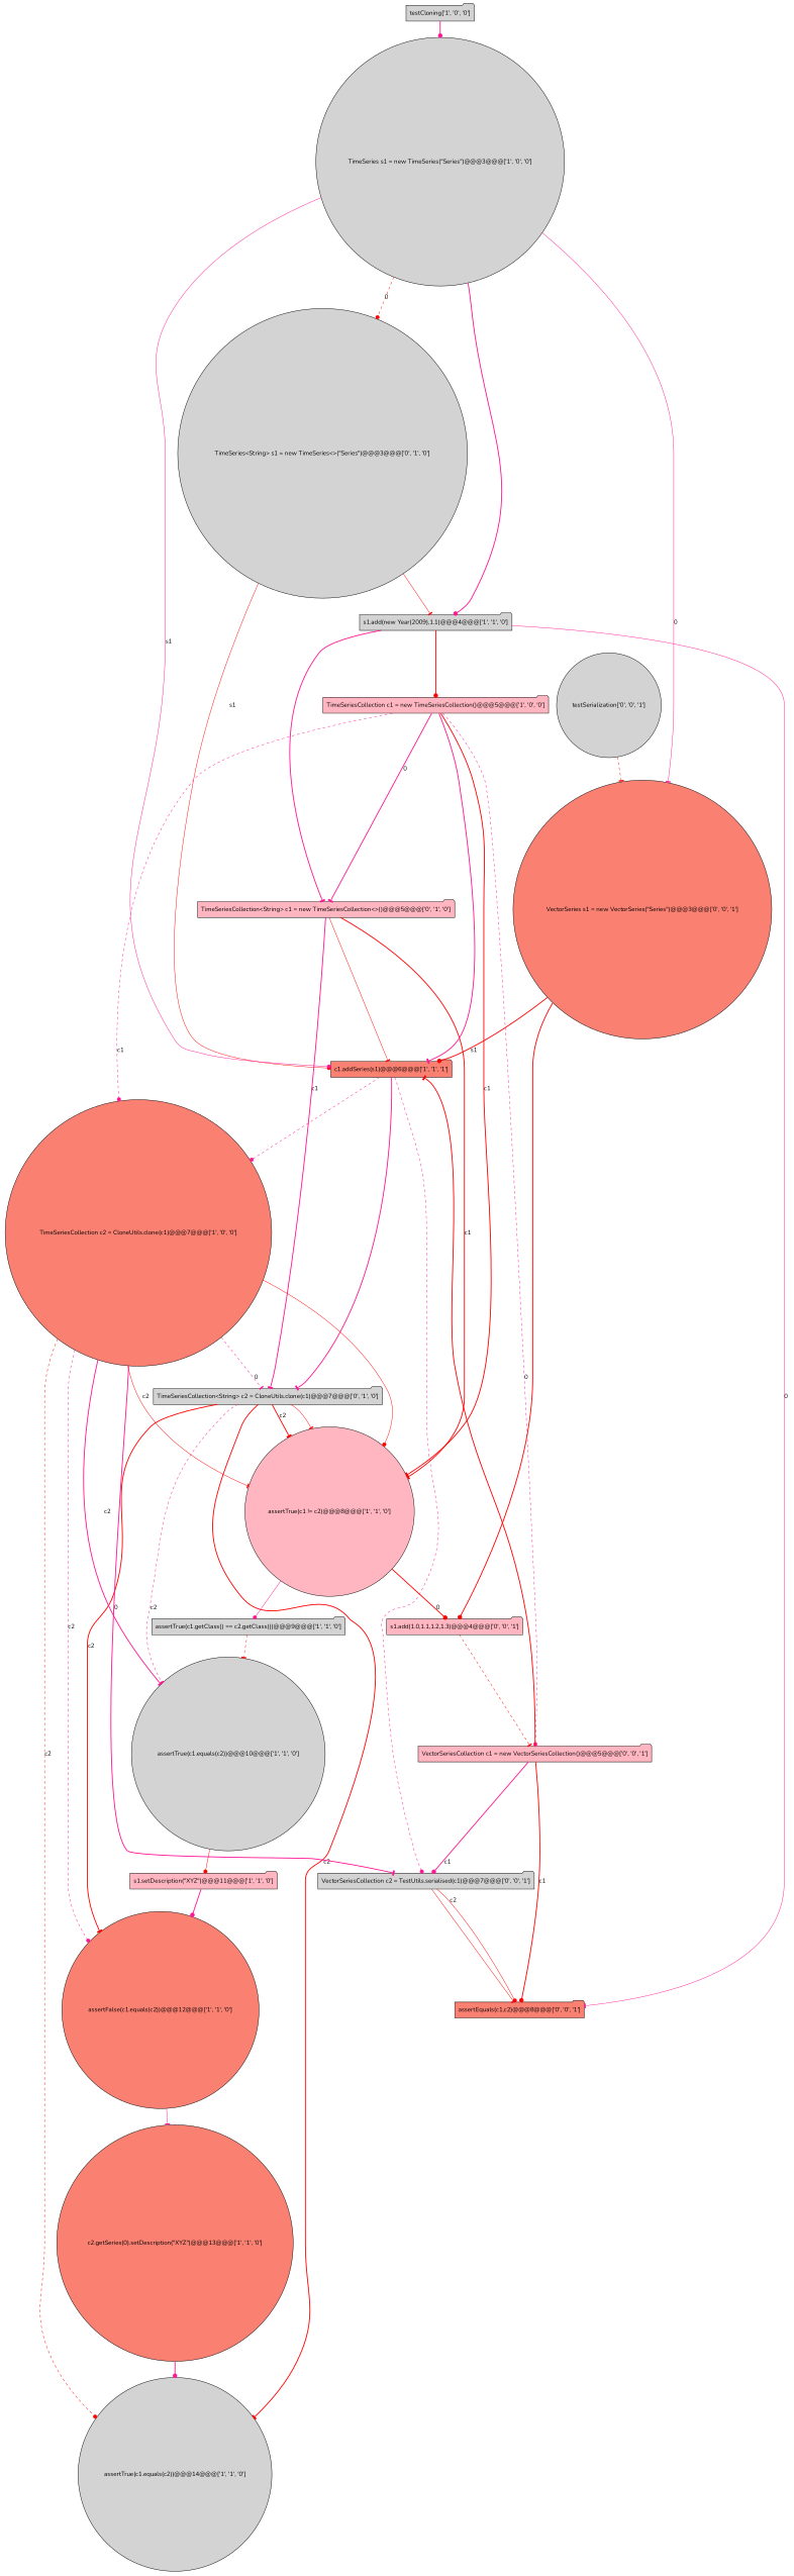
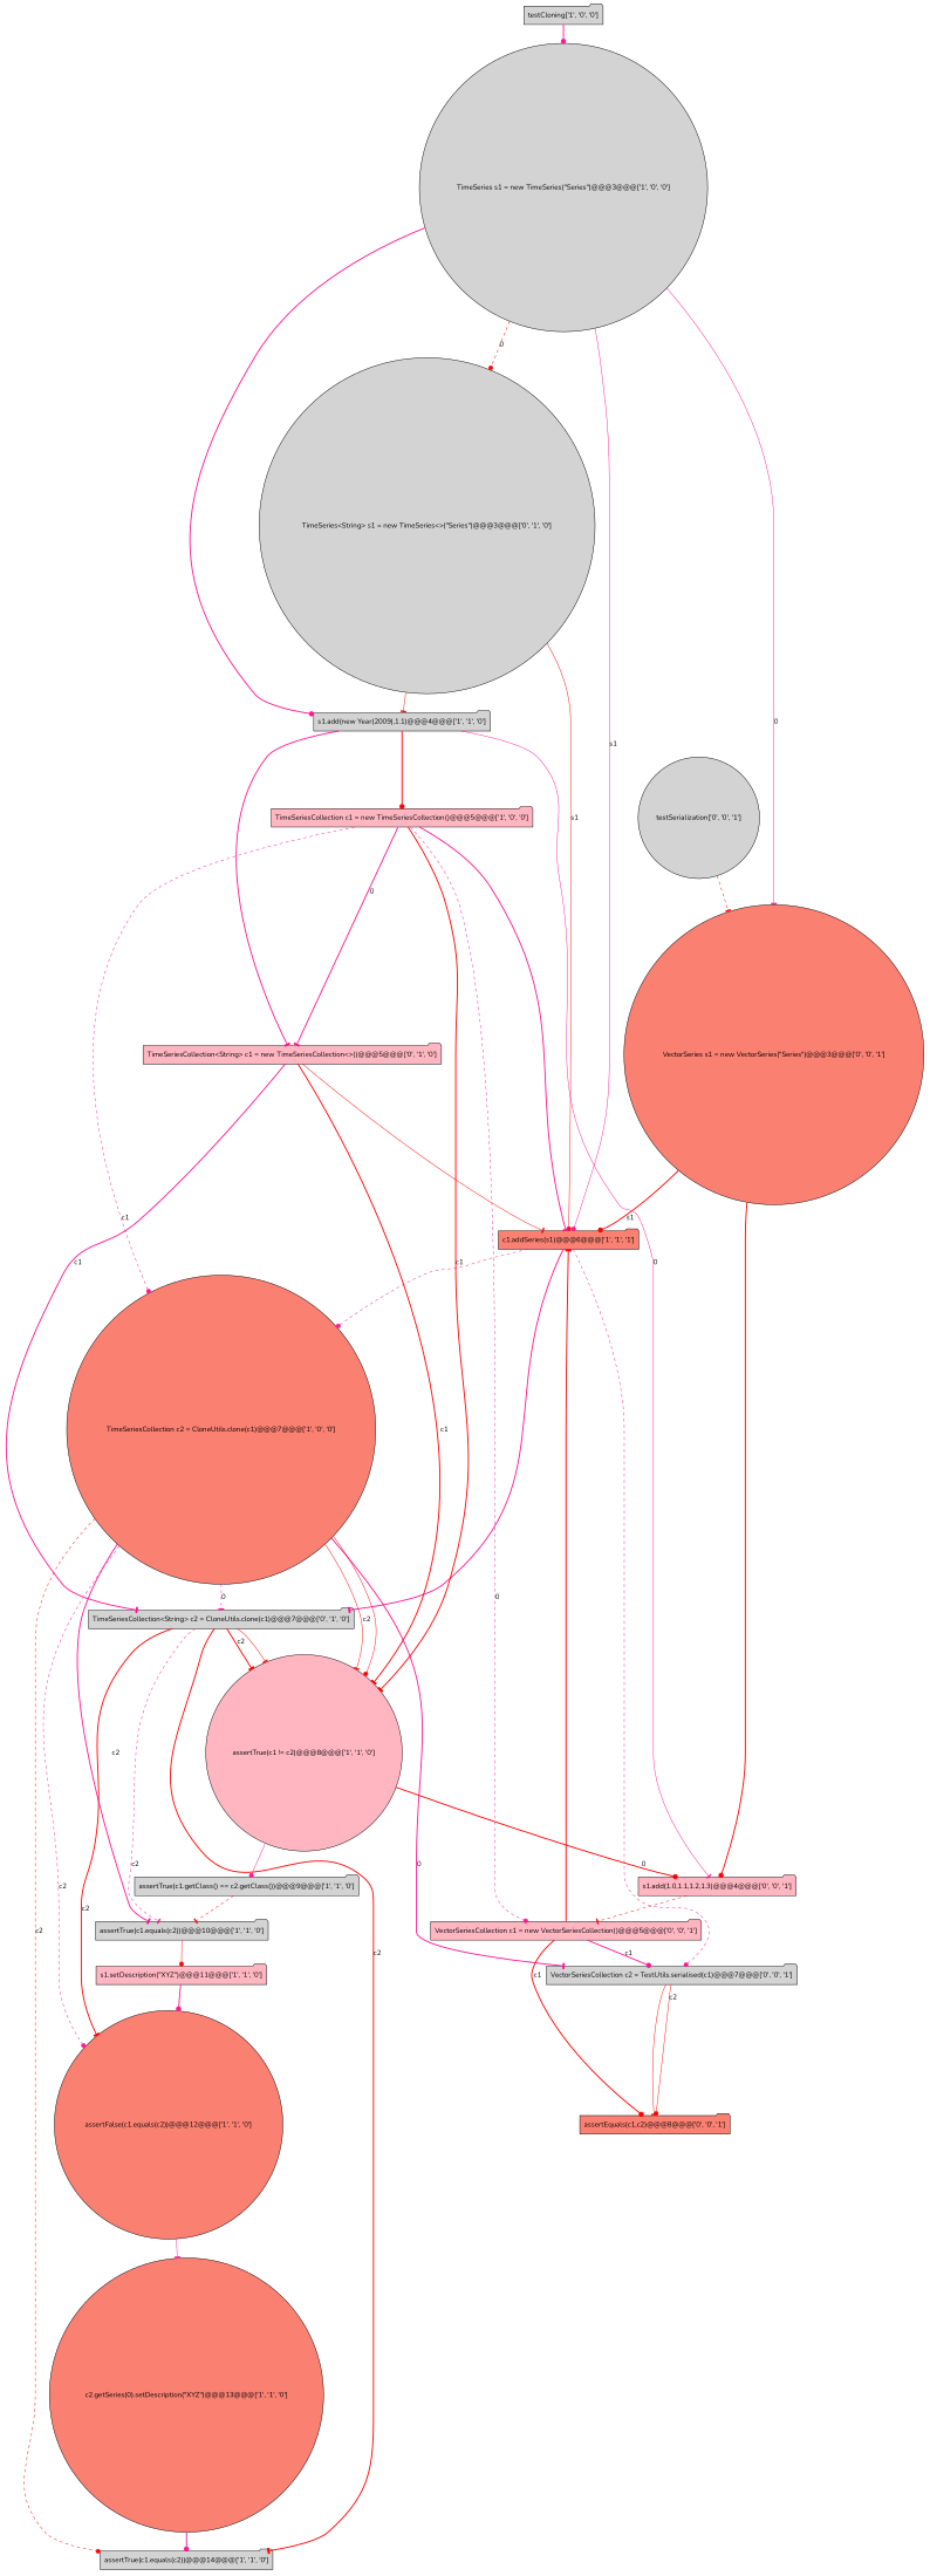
  digraph {
    fontname=Nunito
    node [fillcolor=lightgrey fontname=Nunito shape=folder style=filled]
    edge [arrowhead=tee color=red fontname=Nunito style=bold]
    n1 [label="TimeSeries<String> s1 = new TimeSeries<>(\"Series\")@@@3@@@['0', '1', '0']" shape=circle]
    n2 [label="s1.add(new Year(2009),1.1)@@@4@@@['1', '1', '0']"]
    n3 [fillcolor=salmon label="c1.addSeries(s1)@@@6@@@['1', '1', '1']"]
    n4 [fillcolor=lightpink label="TimeSeriesCollection<String> c1 = new TimeSeriesCollection<>()@@@5@@@['0', '1', '0']"]
    n5 [fillcolor=lightpink label="TimeSeriesCollection c1 = new TimeSeriesCollection()@@@5@@@['1', '0', '0']"]
    n6 [fillcolor=lightpink label="s1.add(1.0,1.1,1.2,1.3)@@@4@@@['0', '0', '1']"]
    n7 [label="TimeSeriesCollection<String> c2 = CloneUtils.clone(c1)@@@7@@@['0', '1', '0']"]
    n8 [label="VectorSeriesCollection c2 = TestUtils.serialised(c1)@@@7@@@['0', '0', '1']"]
    n9 [fillcolor=salmon label="TimeSeriesCollection c2 = CloneUtils.clone(c1)@@@7@@@['1', '0', '0']" shape=circle]
-   n10 [label="assertTrue(c1.equals(c2))@@@10@@@['1', '1', '0']" shape=circle]
+   n10 [label="assertTrue(c1.equals(c2))@@@10@@@['1', '1', '0']"]
    n11 [fillcolor=lightpink label="s1.setDescription(\"XYZ\")@@@11@@@['1', '1', '0']"]
    n12 [fillcolor=salmon label="assertFalse(c1.equals(c2))@@@12@@@['1', '1', '0']" shape=circle]
    n13 [label="testSerialization['0', '0', '1']" shape=circle]
    n14 [fillcolor=salmon label="VectorSeries s1 = new VectorSeries(\"Series\")@@@3@@@['0', '0', '1']" shape=circle]
    n15 [label="assertTrue(c1.getClass() == c2.getClass())@@@9@@@['1', '1', '0']"]
    n16 [fillcolor=salmon label="c2.getSeries(0).setDescription(\"XYZ\")@@@13@@@['1', '1', '0']" shape=circle]
    n17 [label="TimeSeries s1 = new TimeSeries(\"Series\")@@@3@@@['1', '0', '0']" shape=circle]
-   n18 [label="assertTrue(c1.equals(c2))@@@14@@@['1', '1', '0']" shape=circle]
+   n18 [label="assertTrue(c1.equals(c2))@@@14@@@['1', '1', '0']"]
    n19 [fillcolor=lightpink label="assertTrue(c1 != c2)@@@8@@@['1', '1', '0']" shape=circle]
    n20 [fillcolor=lightpink label="VectorSeriesCollection c1 = new VectorSeriesCollection()@@@5@@@['0', '0', '1']"]
    n21 [fillcolor=salmon label="assertEquals(c1,c2)@@@8@@@['0', '0', '1']"]
    n22 [label="testCloning['1', '0', '0']"]
    n1 -> n2 [style=solid]
    n1 -> n3 [arrowhead=dot label=s1 style=solid]
    n2 -> n4 [color=deeppink]
    n2 -> n5 [arrowhead=dot]
-   n2 -> n21 [color=deeppink label=0 style=solid]
+   n2 -> n6 [color=deeppink label=0 style=solid]
    n3 -> n7 [color=deeppink]
    n3 -> n8 [arrowhead=dot color=deeppink style=dashed]
    n3 -> n9 [arrowhead=dot color=deeppink style=dashed]
    n4 -> n3 [style=solid]
    n4 -> n7 [color=deeppink label=c1]
    n4 -> n19 [label=c1]
    n5 -> n3 [color=deeppink]
    n5 -> n4 [color=deeppink label=0]
    n5 -> n9 [arrowhead=dot color=deeppink label=c1 style=dashed]
    n5 -> n19 [label=c1]
    n5 -> n20 [arrowhead=dot color=deeppink label=0 style=dashed]
    n6 -> n20 [style=dashed]
    n7 -> n10 [color=deeppink label=c2 style=dashed]
    n7 -> n12 [label=c2]
    n7 -> n18 [label=c2]
    n7 -> n19 [style=solid]
    n7 -> n19 [label=c2]
    n8 -> n21 [style=solid]
    n8 -> n21 [arrowhead=dot label=c2 style=solid]
    n9 -> n7 [color=deeppink label=0 style=dashed]
    n9 -> n8 [color=deeppink label=0]
    n9 -> n10 [color=deeppink label=c2]
    n9 -> n12 [arrowhead=dot color=deeppink label=c2 style=dashed]
    n9 -> n18 [arrowhead=dot label=c2 style=dashed]
    n9 -> n19 [label=c2 style=solid]
    n9 -> n19 [arrowhead=dot style=solid]
    n10 -> n11 [arrowhead=dot style=solid]
    n11 -> n12 [arrowhead=dot color=deeppink]
    n12 -> n16 [color=deeppink style=solid]
    n13 -> n14 [style=dashed]
    n14 -> n3 [arrowhead=dot label=s1]
    n14 -> n6 [arrowhead=dot]
    n15 -> n10 [style=dashed]
    n16 -> n18 [arrowhead=dot color=deeppink]
    n17 -> n1 [arrowhead=dot label=0 style=dashed]
    n17 -> n2 [arrowhead=dot color=deeppink]
    n17 -> n3 [arrowhead=dot color=deeppink label=s1 style=solid]
    n17 -> n14 [color=deeppink label=0 style=solid]
    n19 -> n6 [arrowhead=dot label=0]
    n19 -> n15 [arrowhead=dot color=deeppink style=solid]
    n20 -> n3
    n20 -> n8 [arrowhead=dot color=deeppink label=c1]
    n20 -> n21 [arrowhead=dot label=c1]
    n22 -> n17 [arrowhead=dot color=deeppink]
  }
